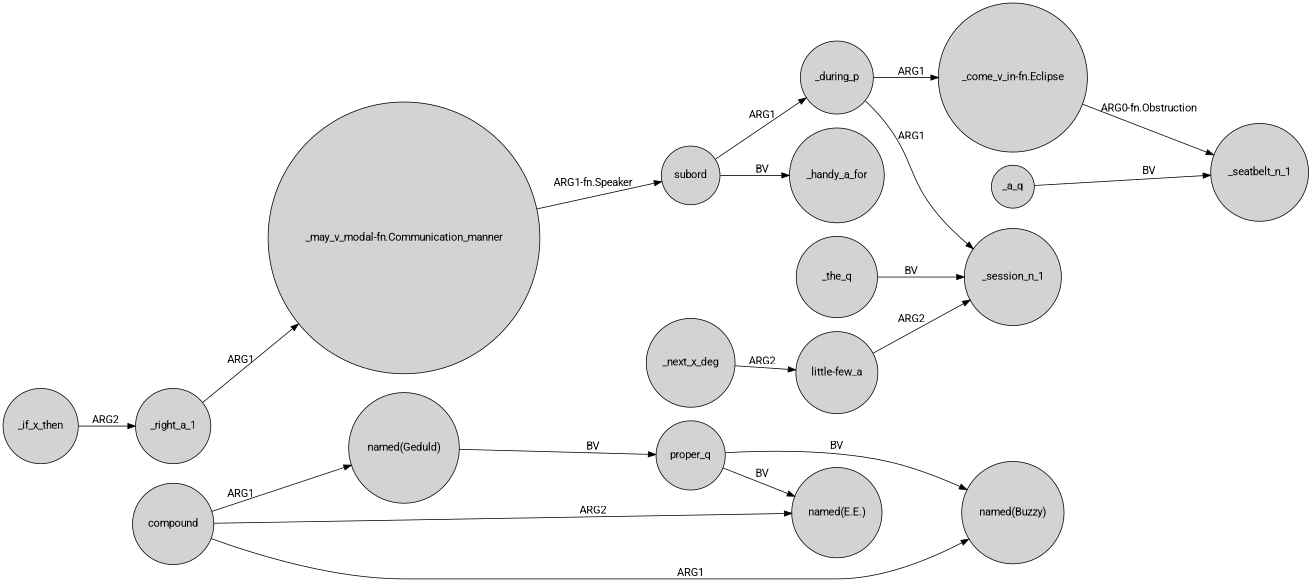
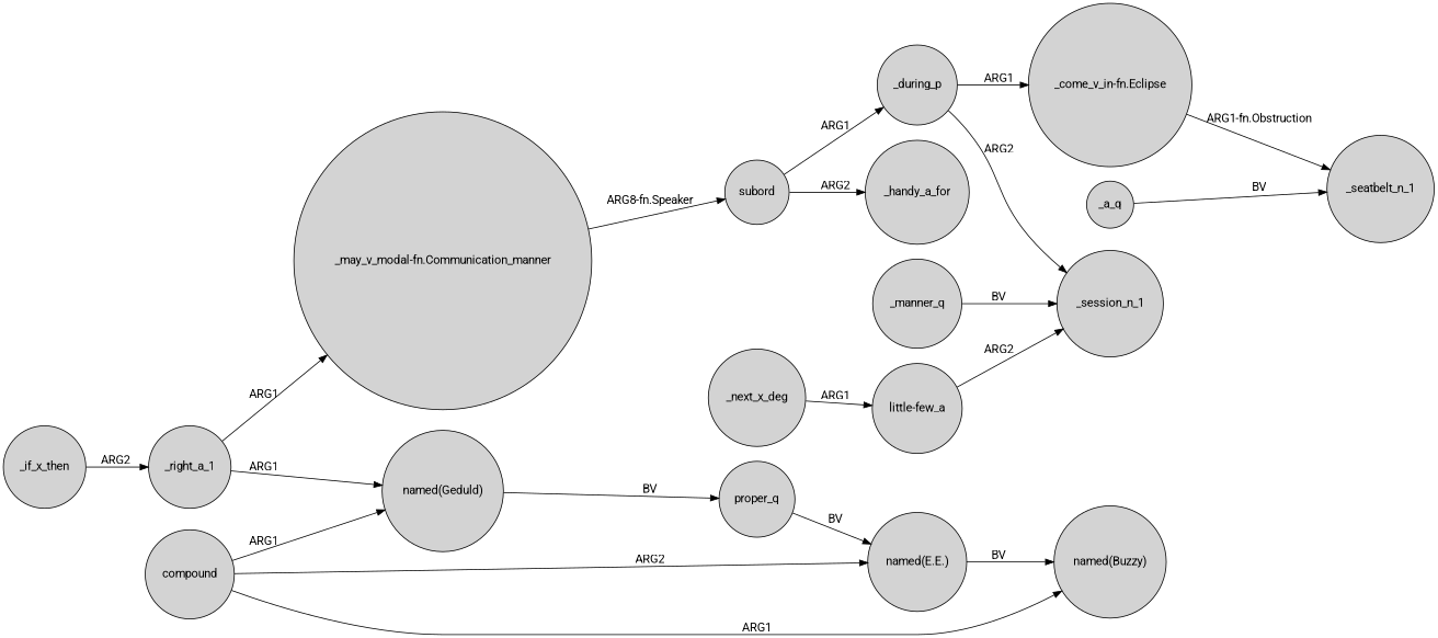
  digraph {
    fontname=Roboto
    rankdir=LR
    node [fontname=Roboto shape=circle style=filled]
    edge [fontname=Roboto]
    _if_x_then
    _right_a_1
    "_may_v_modal-fn.Communication_manner"
    subord
    "named(Geduld)"
    _during_p
    _handy_a_for
    compound
    "named(Buzzy)"
    "named(E.E.)"
    proper_q
    "_come_v_in-fn.Eclipse"
    _seatbelt_n_1
-   _the_q
+   _the_q [label=_manner_q]
    _session_n_1
    "little-few_a"
    _next_x_deg
    _a_q
    _if_x_then -> _right_a_1 [label=ARG2]
    _right_a_1 -> "_may_v_modal-fn.Communication_manner" [label=ARG1]
-   "_may_v_modal-fn.Communication_manner" -> subord [label="ARG1-fn.Speaker"]
+   _right_a_1 -> "named(Geduld)" [label=ARG1]
+   "_may_v_modal-fn.Communication_manner" -> subord [label="ARG8-fn.Speaker"]
    subord -> _during_p [label=ARG1]
-   subord -> _handy_a_for [label=BV]
+   subord -> _handy_a_for [label=ARG2]
    "named(Geduld)" -> proper_q [label=BV]
    _during_p -> "_come_v_in-fn.Eclipse" [label=ARG1]
-   _during_p -> _session_n_1 [label=ARG1]
+   _during_p -> _session_n_1 [label=ARG2]
    compound -> "named(Geduld)" [label=ARG1]
    compound -> "named(Buzzy)" [label=ARG1]
    compound -> "named(E.E.)" [label=ARG2]
-   proper_q -> "named(Buzzy)" [label=BV]
+   "named(E.E.)" -> "named(Buzzy)" [label=BV]
    proper_q -> "named(E.E.)" [label=BV]
-   "_come_v_in-fn.Eclipse" -> _seatbelt_n_1 [label="ARG0-fn.Obstruction"]
+   "_come_v_in-fn.Eclipse" -> _seatbelt_n_1 [label="ARG1-fn.Obstruction"]
    _the_q -> _session_n_1 [label=BV]
    "little-few_a" -> _session_n_1 [label=ARG2]
-   _next_x_deg -> "little-few_a" [label=ARG2]
+   _next_x_deg -> "little-few_a" [label=ARG1]
    _a_q -> _seatbelt_n_1 [label=BV]
  }
